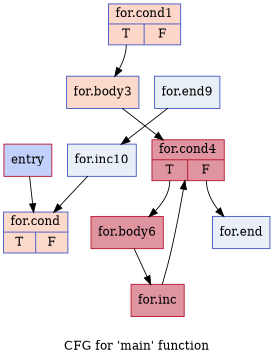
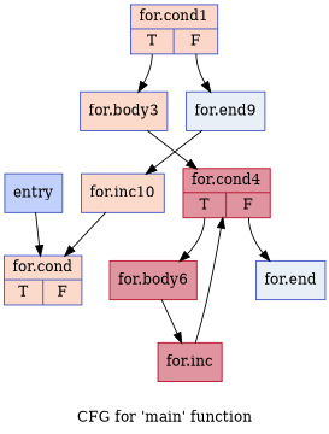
  digraph {
    label="CFG for 'main' function"
    node [color="#3d50c3ff" fillcolor="#cedaeb70" shape=record style=filled]
-   n1 [color="#b70d28ff" fillcolor="#7396f570" label="{entry}"]
+   n1 [fillcolor="#7396f570" label="{entry}"]
    n2 [fillcolor="#f7a88970" label="{for.cond|{<s0>T|<s1>F}}"]
    n3 [fillcolor="#f6a38570" label="{for.cond1|{<s0>T|<s1>F}}"]
    n4 [fillcolor="#f7a88970" label="{for.body3}"]
    n5 [label="{for.end9}"]
    n6 [color="#b70d28ff" fillcolor="#b70d2870" label="{for.cond4|{<s0>T|<s1>F}}"]
-   n7 [label="{for.inc10}"]
+   n7 [fillcolor="#f7a88970" label="{for.inc10}"]
    n8 [color="#b70d28ff" fillcolor="#b70d2870" label="{for.body6}"]
    n9 [label="{for.end}"]
    n10 [color="#b70d28ff" fillcolor="#b70d2870" label="{for.inc}"]
    n1 -> n2
    n3 -> n4 [tailport=s0]
+   n3 -> n5 [tailport=s1]
    n4 -> n6
    n5 -> n7
    n6 -> n8 [tailport=s0]
    n6 -> n9 [tailport=s1]
    n7 -> n2
    n8 -> n10
    n10 -> n6
  }
